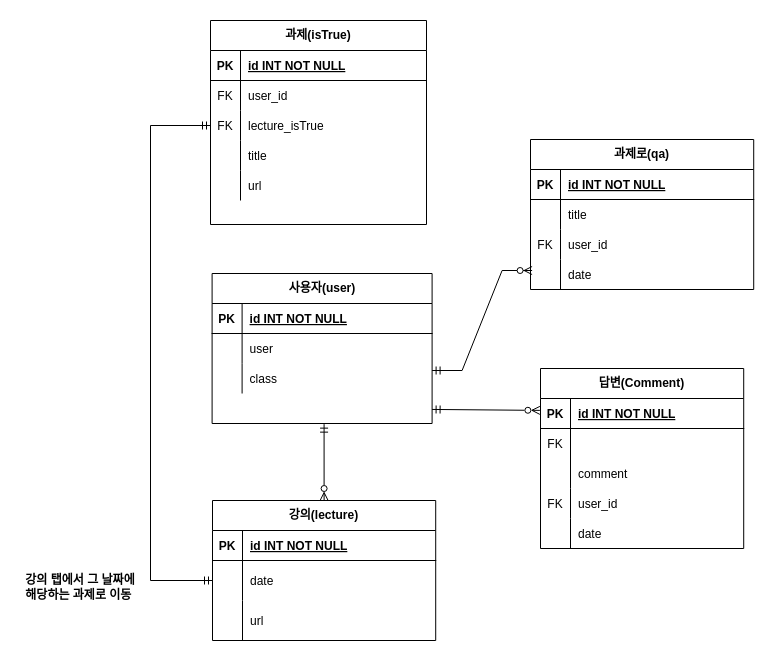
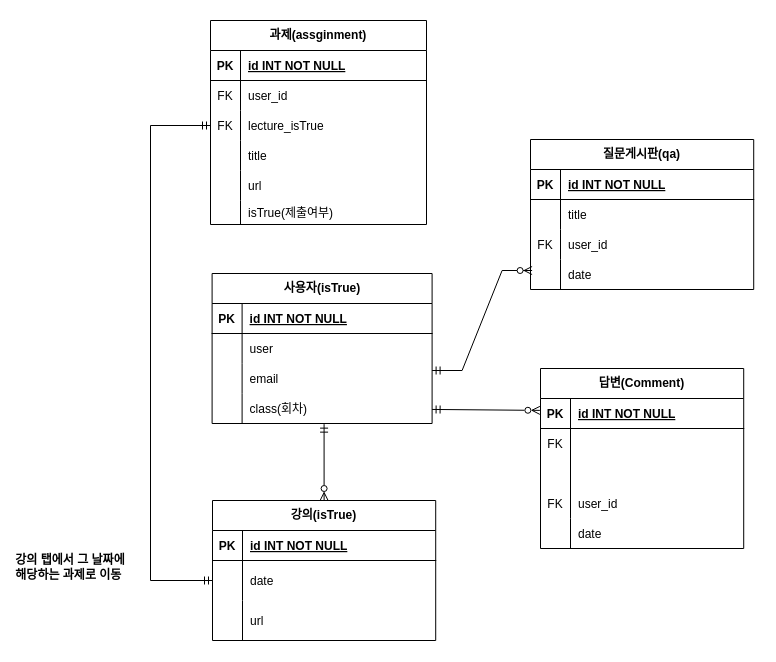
  <mxCell id="0" />
  <mxCell id="1" parent="0" />
  <mxCell id="2" value="" style="edgeStyle=none;rounded=0;orthogonalLoop=1;jettySize=auto;html=1;startArrow=ERmandOne;startFill=0;endArrow=ERzeroToMany;endFill=0;entryX=0.5;entryY=0;entryDx=0;entryDy=0;exitX=0.509;exitY=1.021;exitDx=0;exitDy=0;exitPerimeter=0;" parent="1" source="13" target="16" edge="1"><mxGeometry relative="1" as="geometry" /></mxCell>
- <mxCell id="3" value="사용자(user)" style="shape=table;startSize=30;container=1;collapsible=1;childLayout=tableLayout;fixedRows=1;rowLines=0;fontStyle=1;align=center;resizeLast=1;whiteSpace=wrap;" parent="1" vertex="1"><mxGeometry x="211.6" y="273" width="220" height="150" as="geometry"><mxRectangle x="120" y="120" width="100" height="30" as="alternateBounds" /></mxGeometry></mxCell>
+ <mxCell id="3" value="사용자(isTrue)" style="shape=table;startSize=30;container=1;collapsible=1;childLayout=tableLayout;fixedRows=1;rowLines=0;fontStyle=1;align=center;resizeLast=1;whiteSpace=wrap;" parent="1" vertex="1"><mxGeometry x="211.6" y="273" width="220" height="150" as="geometry"><mxRectangle x="120" y="120" width="100" height="30" as="alternateBounds" /></mxGeometry></mxCell>
  <mxCell id="4" value="" style="shape=partialRectangle;collapsible=0;dropTarget=0;pointerEvents=0;fillColor=none;points=[[0,0.5],[1,0.5]];portConstraint=eastwest;top=0;left=0;right=0;bottom=1;" parent="3" vertex="1"><mxGeometry y="30" width="220" height="30" as="geometry" /></mxCell>
  <mxCell id="5" value="PK" style="shape=partialRectangle;overflow=hidden;connectable=0;fillColor=none;top=0;left=0;bottom=0;right=0;fontStyle=1;" parent="4" vertex="1"><mxGeometry width="30" height="30" as="geometry"><mxRectangle width="30" height="30" as="alternateBounds" /></mxGeometry></mxCell>
  <mxCell id="6" value="id INT NOT NULL " style="shape=partialRectangle;overflow=hidden;connectable=0;fillColor=none;top=0;left=0;bottom=0;right=0;align=left;spacingLeft=6;fontStyle=5;" parent="4" vertex="1"><mxGeometry x="30" width="190" height="30" as="geometry"><mxRectangle width="190" height="30" as="alternateBounds" /></mxGeometry></mxCell>
  <mxCell id="7" value="" style="shape=partialRectangle;collapsible=0;dropTarget=0;pointerEvents=0;fillColor=none;points=[[0,0.5],[1,0.5]];portConstraint=eastwest;top=0;left=0;right=0;bottom=0;" parent="3" vertex="1"><mxGeometry y="60" width="220" height="30" as="geometry" /></mxCell>
  <mxCell id="8" value="" style="shape=partialRectangle;overflow=hidden;connectable=0;fillColor=none;top=0;left=0;bottom=0;right=0;" parent="7" vertex="1"><mxGeometry width="30" height="30" as="geometry"><mxRectangle width="30" height="30" as="alternateBounds" /></mxGeometry></mxCell>
  <mxCell id="9" value="user" style="shape=partialRectangle;overflow=hidden;connectable=0;fillColor=none;top=0;left=0;bottom=0;right=0;align=left;spacingLeft=6;" parent="7" vertex="1"><mxGeometry x="30" width="190" height="30" as="geometry"><mxRectangle width="190" height="30" as="alternateBounds" /></mxGeometry></mxCell>
  <mxCell id="10" value="" style="shape=partialRectangle;collapsible=0;dropTarget=0;pointerEvents=0;fillColor=none;points=[[0,0.5],[1,0.5]];portConstraint=eastwest;top=0;left=0;right=0;bottom=0;" parent="3" vertex="1"><mxGeometry y="90" width="220" height="30" as="geometry" /></mxCell>
  <mxCell id="11" value="" style="shape=partialRectangle;overflow=hidden;connectable=0;fillColor=none;top=0;left=0;bottom=0;right=0;" parent="10" vertex="1"><mxGeometry width="30" height="30" as="geometry"><mxRectangle width="30" height="30" as="alternateBounds" /></mxGeometry></mxCell>
- <mxCell id="12" value="class" style="shape=partialRectangle;overflow=hidden;connectable=0;fillColor=none;top=0;left=0;bottom=0;right=0;align=left;spacingLeft=6;" parent="10" vertex="1"><mxGeometry x="30" width="190" height="30" as="geometry"><mxRectangle width="190" height="30" as="alternateBounds" /></mxGeometry></mxCell>
+ <mxCell id="12" value="email" style="shape=partialRectangle;overflow=hidden;connectable=0;fillColor=none;top=0;left=0;bottom=0;right=0;align=left;spacingLeft=6;" parent="10" vertex="1"><mxGeometry x="30" width="190" height="30" as="geometry"><mxRectangle width="190" height="30" as="alternateBounds" /></mxGeometry></mxCell>
  <mxCell id="13" value="" style="shape=partialRectangle;collapsible=0;dropTarget=0;pointerEvents=0;fillColor=none;points=[[0,0.5],[1,0.5]];portConstraint=eastwest;top=0;left=0;right=0;bottom=0;" parent="3" vertex="1"><mxGeometry y="120" width="220" height="30" as="geometry" /></mxCell>
  <mxCell id="14" value="              " style="shape=partialRectangle;overflow=hidden;connectable=0;fillColor=none;top=0;left=0;bottom=0;right=0;" parent="13" vertex="1"><mxGeometry width="30" height="30" as="geometry"><mxRectangle width="30" height="30" as="alternateBounds" /></mxGeometry></mxCell>
- <mxCell id="16" value="강의(lecture)" style="shape=table;startSize=30;container=1;collapsible=1;childLayout=tableLayout;fixedRows=1;rowLines=0;fontStyle=1;align=center;resizeLast=1;whiteSpace=wrap;" parent="1" vertex="1"><mxGeometry x="212" y="500" width="223.21" height="140" as="geometry"><mxRectangle x="120" y="120" width="100" height="30" as="alternateBounds" /></mxGeometry></mxCell>
+ <mxCell id="15" value="class(회차)" style="shape=partialRectangle;overflow=hidden;connectable=0;fillColor=none;top=0;left=0;bottom=0;right=0;align=left;spacingLeft=6;" parent="13" vertex="1"><mxGeometry x="30" width="190" height="30" as="geometry"><mxRectangle width="190" height="30" as="alternateBounds" /></mxGeometry></mxCell>
+ <mxCell id="16" value="강의(isTrue)" style="shape=table;startSize=30;container=1;collapsible=1;childLayout=tableLayout;fixedRows=1;rowLines=0;fontStyle=1;align=center;resizeLast=1;whiteSpace=wrap;" parent="1" vertex="1"><mxGeometry x="212" y="500" width="223.21" height="140" as="geometry"><mxRectangle x="120" y="120" width="100" height="30" as="alternateBounds" /></mxGeometry></mxCell>
  <mxCell id="17" value="" style="shape=partialRectangle;collapsible=0;dropTarget=0;pointerEvents=0;fillColor=none;points=[[0,0.5],[1,0.5]];portConstraint=eastwest;top=0;left=0;right=0;bottom=1;" parent="16" vertex="1"><mxGeometry y="30" width="223.21" height="30" as="geometry" /></mxCell>
  <mxCell id="18" value="PK" style="shape=partialRectangle;overflow=hidden;connectable=0;fillColor=none;top=0;left=0;bottom=0;right=0;fontStyle=1;" parent="17" vertex="1"><mxGeometry width="30" height="30" as="geometry"><mxRectangle width="30" height="30" as="alternateBounds" /></mxGeometry></mxCell>
  <mxCell id="19" value="id INT NOT NULL " style="shape=partialRectangle;overflow=hidden;connectable=0;fillColor=none;top=0;left=0;bottom=0;right=0;align=left;spacingLeft=6;fontStyle=5;" parent="17" vertex="1"><mxGeometry x="30" width="193.21" height="30" as="geometry"><mxRectangle width="193.21" height="30" as="alternateBounds" /></mxGeometry></mxCell>
  <mxCell id="20" value="" style="shape=partialRectangle;collapsible=0;dropTarget=0;pointerEvents=0;fillColor=none;points=[[0,0.5],[1,0.5]];portConstraint=eastwest;top=0;left=0;right=0;bottom=0;" parent="16" vertex="1"><mxGeometry y="60" width="223.21" height="40" as="geometry" /></mxCell>
  <mxCell id="21" value="" style="shape=partialRectangle;overflow=hidden;connectable=0;fillColor=none;top=0;left=0;bottom=0;right=0;" parent="20" vertex="1"><mxGeometry width="30" height="40" as="geometry"><mxRectangle width="30" height="40" as="alternateBounds" /></mxGeometry></mxCell>
  <mxCell id="22" value="date" style="shape=partialRectangle;overflow=hidden;connectable=0;fillColor=none;top=0;left=0;bottom=0;right=0;align=left;spacingLeft=6;" parent="20" vertex="1"><mxGeometry x="30" width="193.21" height="40" as="geometry"><mxRectangle width="193.21" height="40" as="alternateBounds" /></mxGeometry></mxCell>
  <mxCell id="23" value="" style="shape=partialRectangle;collapsible=0;dropTarget=0;pointerEvents=0;fillColor=none;points=[[0,0.5],[1,0.5]];portConstraint=eastwest;top=0;left=0;right=0;bottom=0;" parent="16" vertex="1"><mxGeometry y="100" width="223.21" height="40" as="geometry" /></mxCell>
  <mxCell id="24" value="" style="shape=partialRectangle;overflow=hidden;connectable=0;fillColor=none;top=0;left=0;bottom=0;right=0;" parent="23" vertex="1"><mxGeometry width="30" height="40" as="geometry"><mxRectangle width="30" height="40" as="alternateBounds" /></mxGeometry></mxCell>
  <mxCell id="25" value="url" style="shape=partialRectangle;overflow=hidden;connectable=0;fillColor=none;top=0;left=0;bottom=0;right=0;align=left;spacingLeft=6;" parent="23" vertex="1"><mxGeometry x="30" width="193.21" height="40" as="geometry"><mxRectangle width="193.21" height="40" as="alternateBounds" /></mxGeometry></mxCell>
- <mxCell id="26" value="과제(isTrue)" style="shape=table;startSize=30;container=1;collapsible=1;childLayout=tableLayout;fixedRows=1;rowLines=0;fontStyle=1;align=center;resizeLast=1;whiteSpace=wrap;" parent="1" vertex="1"><mxGeometry x="210" y="20" width="216" height="204" as="geometry"><mxRectangle x="120" y="120" width="100" height="30" as="alternateBounds" /></mxGeometry></mxCell>
+ <mxCell id="26" value="과제(assginment)" style="shape=table;startSize=30;container=1;collapsible=1;childLayout=tableLayout;fixedRows=1;rowLines=0;fontStyle=1;align=center;resizeLast=1;whiteSpace=wrap;" parent="1" vertex="1"><mxGeometry x="210" y="20" width="216" height="204" as="geometry"><mxRectangle x="120" y="120" width="100" height="30" as="alternateBounds" /></mxGeometry></mxCell>
  <mxCell id="27" value="" style="shape=partialRectangle;collapsible=0;dropTarget=0;pointerEvents=0;fillColor=none;points=[[0,0.5],[1,0.5]];portConstraint=eastwest;top=0;left=0;right=0;bottom=1;" parent="26" vertex="1"><mxGeometry y="30" width="216" height="30" as="geometry" /></mxCell>
  <mxCell id="28" value="PK" style="shape=partialRectangle;overflow=hidden;connectable=0;fillColor=none;top=0;left=0;bottom=0;right=0;fontStyle=1;" parent="27" vertex="1"><mxGeometry width="30" height="30" as="geometry"><mxRectangle width="30" height="30" as="alternateBounds" /></mxGeometry></mxCell>
  <mxCell id="29" value="id INT NOT NULL " style="shape=partialRectangle;overflow=hidden;connectable=0;fillColor=none;top=0;left=0;bottom=0;right=0;align=left;spacingLeft=6;fontStyle=5;" parent="27" vertex="1"><mxGeometry x="30" width="186" height="30" as="geometry"><mxRectangle width="186" height="30" as="alternateBounds" /></mxGeometry></mxCell>
  <mxCell id="30" value="" style="shape=partialRectangle;collapsible=0;dropTarget=0;pointerEvents=0;fillColor=none;points=[[0,0.5],[1,0.5]];portConstraint=eastwest;top=0;left=0;right=0;bottom=0;" parent="26" vertex="1"><mxGeometry y="60" width="216" height="30" as="geometry" /></mxCell>
  <mxCell id="31" value="FK" style="shape=partialRectangle;overflow=hidden;connectable=0;fillColor=none;top=0;left=0;bottom=0;right=0;" parent="30" vertex="1"><mxGeometry width="30" height="30" as="geometry"><mxRectangle width="30" height="30" as="alternateBounds" /></mxGeometry></mxCell>
  <mxCell id="32" value="user_id" style="shape=partialRectangle;overflow=hidden;connectable=0;fillColor=none;top=0;left=0;bottom=0;right=0;align=left;spacingLeft=6;" parent="30" vertex="1"><mxGeometry x="30" width="186" height="30" as="geometry"><mxRectangle width="186" height="30" as="alternateBounds" /></mxGeometry></mxCell>
  <mxCell id="33" value="" style="shape=partialRectangle;collapsible=0;dropTarget=0;pointerEvents=0;fillColor=none;points=[[0,0.5],[1,0.5]];portConstraint=eastwest;top=0;left=0;right=0;bottom=0;" parent="26" vertex="1"><mxGeometry y="90" width="216" height="30" as="geometry" /></mxCell>
  <mxCell id="34" value="FK" style="shape=partialRectangle;overflow=hidden;connectable=0;fillColor=none;top=0;left=0;bottom=0;right=0;" parent="33" vertex="1"><mxGeometry width="30" height="30" as="geometry"><mxRectangle width="30" height="30" as="alternateBounds" /></mxGeometry></mxCell>
  <mxCell id="35" value="lecture_isTrue" style="shape=partialRectangle;overflow=hidden;connectable=0;fillColor=none;top=0;left=0;bottom=0;right=0;align=left;spacingLeft=6;" parent="33" vertex="1"><mxGeometry x="30" width="186" height="30" as="geometry"><mxRectangle width="186" height="30" as="alternateBounds" /></mxGeometry></mxCell>
  <mxCell id="36" value="" style="shape=partialRectangle;collapsible=0;dropTarget=0;pointerEvents=0;fillColor=none;points=[[0,0.5],[1,0.5]];portConstraint=eastwest;top=0;left=0;right=0;bottom=0;" parent="26" vertex="1"><mxGeometry y="120" width="216" height="30" as="geometry" /></mxCell>
  <mxCell id="37" value="" style="shape=partialRectangle;overflow=hidden;connectable=0;fillColor=none;top=0;left=0;bottom=0;right=0;" parent="36" vertex="1"><mxGeometry width="30" height="30" as="geometry"><mxRectangle width="30" height="30" as="alternateBounds" /></mxGeometry></mxCell>
  <mxCell id="38" value="title" style="shape=partialRectangle;overflow=hidden;connectable=0;fillColor=none;top=0;left=0;bottom=0;right=0;align=left;spacingLeft=6;" parent="36" vertex="1"><mxGeometry x="30" width="186" height="30" as="geometry"><mxRectangle width="186" height="30" as="alternateBounds" /></mxGeometry></mxCell>
  <mxCell id="39" value="" style="shape=partialRectangle;collapsible=0;dropTarget=0;pointerEvents=0;fillColor=none;points=[[0,0.5],[1,0.5]];portConstraint=eastwest;top=0;left=0;right=0;bottom=0;" parent="26" vertex="1"><mxGeometry y="150" width="216" height="30" as="geometry" /></mxCell>
  <mxCell id="40" value="" style="shape=partialRectangle;overflow=hidden;connectable=0;fillColor=none;top=0;left=0;bottom=0;right=0;" parent="39" vertex="1"><mxGeometry width="30" height="30" as="geometry"><mxRectangle width="30" height="30" as="alternateBounds" /></mxGeometry></mxCell>
  <mxCell id="41" value="url" style="shape=partialRectangle;overflow=hidden;connectable=0;fillColor=none;top=0;left=0;bottom=0;right=0;align=left;spacingLeft=6;" parent="39" vertex="1"><mxGeometry x="30" width="186" height="30" as="geometry"><mxRectangle width="186" height="30" as="alternateBounds" /></mxGeometry></mxCell>
  <mxCell id="42" value="" style="shape=partialRectangle;collapsible=0;dropTarget=0;pointerEvents=0;fillColor=none;points=[[0,0.5],[1,0.5]];portConstraint=eastwest;top=0;left=0;right=0;bottom=0;" parent="26" vertex="1"><mxGeometry y="180" width="216" height="24" as="geometry" /></mxCell>
  <mxCell id="43" value="" style="shape=partialRectangle;overflow=hidden;connectable=0;fillColor=none;top=0;left=0;bottom=0;right=0;" parent="42" vertex="1"><mxGeometry width="30" height="24" as="geometry"><mxRectangle width="30" height="24" as="alternateBounds" /></mxGeometry></mxCell>
- <mxCell id="45" value="과제로(qa)" style="shape=table;startSize=30;container=1;collapsible=1;childLayout=tableLayout;fixedRows=1;rowLines=0;fontStyle=1;align=center;resizeLast=1;whiteSpace=wrap;" parent="1" vertex="1"><mxGeometry x="530" y="139" width="223.21" height="150" as="geometry"><mxRectangle x="120" y="120" width="100" height="30" as="alternateBounds" /></mxGeometry></mxCell>
+ <mxCell id="44" value="isTrue(제출여부)" style="shape=partialRectangle;overflow=hidden;connectable=0;fillColor=none;top=0;left=0;bottom=0;right=0;align=left;spacingLeft=6;" parent="42" vertex="1"><mxGeometry x="30" width="186" height="24" as="geometry"><mxRectangle width="186" height="24" as="alternateBounds" /></mxGeometry></mxCell>
+ <mxCell id="45" value="질문게시판(qa)" style="shape=table;startSize=30;container=1;collapsible=1;childLayout=tableLayout;fixedRows=1;rowLines=0;fontStyle=1;align=center;resizeLast=1;whiteSpace=wrap;" parent="1" vertex="1"><mxGeometry x="530" y="139" width="223.21" height="150" as="geometry"><mxRectangle x="120" y="120" width="100" height="30" as="alternateBounds" /></mxGeometry></mxCell>
  <mxCell id="46" value="" style="shape=partialRectangle;collapsible=0;dropTarget=0;pointerEvents=0;fillColor=none;points=[[0,0.5],[1,0.5]];portConstraint=eastwest;top=0;left=0;right=0;bottom=1;" parent="45" vertex="1"><mxGeometry y="30" width="223.21" height="30" as="geometry" /></mxCell>
  <mxCell id="47" value="PK" style="shape=partialRectangle;overflow=hidden;connectable=0;fillColor=none;top=0;left=0;bottom=0;right=0;fontStyle=1;" parent="46" vertex="1"><mxGeometry width="30" height="30" as="geometry"><mxRectangle width="30" height="30" as="alternateBounds" /></mxGeometry></mxCell>
  <mxCell id="48" value="id INT NOT NULL " style="shape=partialRectangle;overflow=hidden;connectable=0;fillColor=none;top=0;left=0;bottom=0;right=0;align=left;spacingLeft=6;fontStyle=5;" parent="46" vertex="1"><mxGeometry x="30" width="193.21" height="30" as="geometry"><mxRectangle width="193.21" height="30" as="alternateBounds" /></mxGeometry></mxCell>
  <mxCell id="49" value="" style="shape=partialRectangle;collapsible=0;dropTarget=0;pointerEvents=0;fillColor=none;points=[[0,0.5],[1,0.5]];portConstraint=eastwest;top=0;left=0;right=0;bottom=0;" parent="45" vertex="1"><mxGeometry y="60" width="223.21" height="30" as="geometry" /></mxCell>
  <mxCell id="50" value="" style="shape=partialRectangle;overflow=hidden;connectable=0;fillColor=none;top=0;left=0;bottom=0;right=0;" parent="49" vertex="1"><mxGeometry width="30" height="30" as="geometry"><mxRectangle width="30" height="30" as="alternateBounds" /></mxGeometry></mxCell>
  <mxCell id="51" value="title" style="shape=partialRectangle;overflow=hidden;connectable=0;fillColor=none;top=0;left=0;bottom=0;right=0;align=left;spacingLeft=6;" parent="49" vertex="1"><mxGeometry x="30" width="193.21" height="30" as="geometry"><mxRectangle width="193.21" height="30" as="alternateBounds" /></mxGeometry></mxCell>
  <mxCell id="52" value="" style="shape=partialRectangle;collapsible=0;dropTarget=0;pointerEvents=0;fillColor=none;points=[[0,0.5],[1,0.5]];portConstraint=eastwest;top=0;left=0;right=0;bottom=0;" parent="45" vertex="1"><mxGeometry y="90" width="223.21" height="30" as="geometry" /></mxCell>
  <mxCell id="53" value="FK" style="shape=partialRectangle;overflow=hidden;connectable=0;fillColor=none;top=0;left=0;bottom=0;right=0;" parent="52" vertex="1"><mxGeometry width="30" height="30" as="geometry"><mxRectangle width="30" height="30" as="alternateBounds" /></mxGeometry></mxCell>
  <mxCell id="54" value="user_id" style="shape=partialRectangle;overflow=hidden;connectable=0;fillColor=none;top=0;left=0;bottom=0;right=0;align=left;spacingLeft=6;" parent="52" vertex="1"><mxGeometry x="30" width="193.21" height="30" as="geometry"><mxRectangle width="193.21" height="30" as="alternateBounds" /></mxGeometry></mxCell>
  <mxCell id="55" value="" style="shape=partialRectangle;collapsible=0;dropTarget=0;pointerEvents=0;fillColor=none;points=[[0,0.5],[1,0.5]];portConstraint=eastwest;top=0;left=0;right=0;bottom=0;" parent="45" vertex="1"><mxGeometry y="120" width="223.21" height="30" as="geometry" /></mxCell>
  <mxCell id="56" value="" style="shape=partialRectangle;overflow=hidden;connectable=0;fillColor=none;top=0;left=0;bottom=0;right=0;" parent="55" vertex="1"><mxGeometry width="30" height="30" as="geometry"><mxRectangle width="30" height="30" as="alternateBounds" /></mxGeometry></mxCell>
  <mxCell id="57" value="date" style="shape=partialRectangle;overflow=hidden;connectable=0;fillColor=none;top=0;left=0;bottom=0;right=0;align=left;spacingLeft=6;" parent="55" vertex="1"><mxGeometry x="30" width="193.21" height="30" as="geometry"><mxRectangle width="193.21" height="30" as="alternateBounds" /></mxGeometry></mxCell>
  <mxCell id="58" value="" style="edgeStyle=entityRelationEdgeStyle;fontSize=12;html=1;endArrow=ERzeroToMany;startArrow=ERmandOne;rounded=0;" parent="1" edge="1"><mxGeometry width="100" height="100" relative="1" as="geometry"><mxPoint x="431.6" y="370" as="sourcePoint" /><mxPoint x="531.6" y="270" as="targetPoint" /></mxGeometry></mxCell>
  <mxCell id="59" value="답변(Comment)" style="shape=table;startSize=30;container=1;collapsible=1;childLayout=tableLayout;fixedRows=1;rowLines=0;fontStyle=1;align=center;resizeLast=1;whiteSpace=wrap;" parent="1" vertex="1"><mxGeometry x="540" y="368" width="203.21" height="180" as="geometry"><mxRectangle x="120" y="120" width="100" height="30" as="alternateBounds" /></mxGeometry></mxCell>
  <mxCell id="60" value="" style="shape=partialRectangle;collapsible=0;dropTarget=0;pointerEvents=0;fillColor=none;points=[[0,0.5],[1,0.5]];portConstraint=eastwest;top=0;left=0;right=0;bottom=1;" parent="59" vertex="1"><mxGeometry y="30" width="203.21" height="30" as="geometry" /></mxCell>
  <mxCell id="61" value="PK" style="shape=partialRectangle;overflow=hidden;connectable=0;fillColor=none;top=0;left=0;bottom=0;right=0;fontStyle=1;" parent="60" vertex="1"><mxGeometry width="30" height="30" as="geometry"><mxRectangle width="30" height="30" as="alternateBounds" /></mxGeometry></mxCell>
  <mxCell id="62" value="id INT NOT NULL " style="shape=partialRectangle;overflow=hidden;connectable=0;fillColor=none;top=0;left=0;bottom=0;right=0;align=left;spacingLeft=6;fontStyle=5;" parent="60" vertex="1"><mxGeometry x="30" width="173.21" height="30" as="geometry"><mxRectangle width="173.21" height="30" as="alternateBounds" /></mxGeometry></mxCell>
  <mxCell id="63" value="" style="shape=partialRectangle;collapsible=0;dropTarget=0;pointerEvents=0;fillColor=none;points=[[0,0.5],[1,0.5]];portConstraint=eastwest;top=0;left=0;right=0;bottom=0;" parent="59" vertex="1"><mxGeometry y="60" width="203.21" height="30" as="geometry" /></mxCell>
  <mxCell id="64" value="FK" style="shape=partialRectangle;overflow=hidden;connectable=0;fillColor=none;top=0;left=0;bottom=0;right=0;" parent="63" vertex="1"><mxGeometry width="30" height="30" as="geometry"><mxRectangle width="30" height="30" as="alternateBounds" /></mxGeometry></mxCell>
  <mxCell id="65" value="" style="shape=partialRectangle;collapsible=0;dropTarget=0;pointerEvents=0;fillColor=none;points=[[0,0.5],[1,0.5]];portConstraint=eastwest;top=0;left=0;right=0;bottom=0;" parent="59" vertex="1"><mxGeometry y="90" width="203.21" height="30" as="geometry" /></mxCell>
  <mxCell id="66" value="" style="shape=partialRectangle;overflow=hidden;connectable=0;fillColor=none;top=0;left=0;bottom=0;right=0;" parent="65" vertex="1"><mxGeometry width="30" height="30" as="geometry"><mxRectangle width="30" height="30" as="alternateBounds" /></mxGeometry></mxCell>
- <mxCell id="67" value="comment" style="shape=partialRectangle;overflow=hidden;connectable=0;fillColor=none;top=0;left=0;bottom=0;right=0;align=left;spacingLeft=6;" parent="65" vertex="1"><mxGeometry x="30" width="173.21" height="30" as="geometry"><mxRectangle width="173.21" height="30" as="alternateBounds" /></mxGeometry></mxCell>
  <mxCell id="68" value="" style="shape=partialRectangle;collapsible=0;dropTarget=0;pointerEvents=0;fillColor=none;points=[[0,0.5],[1,0.5]];portConstraint=eastwest;top=0;left=0;right=0;bottom=0;" parent="59" vertex="1"><mxGeometry y="120" width="203.21" height="30" as="geometry" /></mxCell>
  <mxCell id="69" value="FK" style="shape=partialRectangle;overflow=hidden;connectable=0;fillColor=none;top=0;left=0;bottom=0;right=0;" parent="68" vertex="1"><mxGeometry width="30" height="30" as="geometry"><mxRectangle width="30" height="30" as="alternateBounds" /></mxGeometry></mxCell>
  <mxCell id="70" value="user_id" style="shape=partialRectangle;overflow=hidden;connectable=0;fillColor=none;top=0;left=0;bottom=0;right=0;align=left;spacingLeft=6;" parent="68" vertex="1"><mxGeometry x="30" width="173.21" height="30" as="geometry"><mxRectangle width="173.21" height="30" as="alternateBounds" /></mxGeometry></mxCell>
  <mxCell id="71" value="" style="shape=partialRectangle;collapsible=0;dropTarget=0;pointerEvents=0;fillColor=none;points=[[0,0.5],[1,0.5]];portConstraint=eastwest;top=0;left=0;right=0;bottom=0;" parent="59" vertex="1"><mxGeometry y="150" width="203.21" height="30" as="geometry" /></mxCell>
  <mxCell id="72" value="" style="shape=partialRectangle;overflow=hidden;connectable=0;fillColor=none;top=0;left=0;bottom=0;right=0;" parent="71" vertex="1"><mxGeometry width="30" height="30" as="geometry"><mxRectangle width="30" height="30" as="alternateBounds" /></mxGeometry></mxCell>
  <mxCell id="73" value="date" style="shape=partialRectangle;overflow=hidden;connectable=0;fillColor=none;top=0;left=0;bottom=0;right=0;align=left;spacingLeft=6;" parent="71" vertex="1"><mxGeometry x="30" width="173.21" height="30" as="geometry"><mxRectangle width="173.21" height="30" as="alternateBounds" /></mxGeometry></mxCell>
  <mxCell id="74" value="" style="edgeStyle=none;rounded=0;orthogonalLoop=1;jettySize=auto;html=1;startArrow=ERmandOne;startFill=0;endArrow=ERzeroToMany;endFill=0;entryX=-0.003;entryY=0.396;entryDx=0;entryDy=0;entryPerimeter=0;" parent="1" source="13" target="60" edge="1"><mxGeometry relative="1" as="geometry"><mxPoint x="540" y="413" as="targetPoint" /><Array as="points" /></mxGeometry></mxCell>
  <mxCell id="75" value="" style="edgeStyle=orthogonalEdgeStyle;fontSize=12;html=1;endArrow=ERmandOne;startArrow=ERmandOne;rounded=0;entryX=0;entryY=0.333;entryDx=0;entryDy=0;entryPerimeter=0;strokeColor=none;" parent="1" source="23" target="33" edge="1"><mxGeometry width="100" height="100" relative="1" as="geometry"><mxPoint x="90" y="640" as="sourcePoint" /><mxPoint x="150" y="310" as="targetPoint" /></mxGeometry></mxCell>
  <mxCell id="76" value="" style="edgeStyle=orthogonalEdgeStyle;fontSize=12;html=1;endArrow=ERmandOne;startArrow=ERmandOne;rounded=0;entryX=0;entryY=0.5;entryDx=0;entryDy=0;exitX=0;exitY=0.5;exitDx=0;exitDy=0;" parent="1" source="20" target="33" edge="1"><mxGeometry width="100" height="100" relative="1" as="geometry"><mxPoint x="200" y="650" as="sourcePoint" /><mxPoint x="180" y="360" as="targetPoint" /><Array as="points"><mxPoint x="150" y="580" /><mxPoint x="150" y="125" /></Array></mxGeometry></mxCell>
- <mxCell id="77" value="강의 탭에서 그 날짜에 해당하는 과제로 이동&amp;nbsp;" style="text;html=1;strokeColor=none;fillColor=none;align=center;verticalAlign=middle;whiteSpace=wrap;rounded=0;horizontal=1;fontStyle=1" parent="1" vertex="1"><mxGeometry x="20" y="540" width="120" height="93" as="geometry" /></mxCell>
+ <mxCell id="77" value="강의 탭에서 그 날짜에 해당하는 과제로 이동&amp;nbsp;" style="text;html=1;strokeColor=none;fillColor=none;align=center;verticalAlign=middle;whiteSpace=wrap;rounded=0;horizontal=1;fontStyle=1" parent="1" vertex="1"><mxGeometry x="10" y="520" width="120" height="93" as="geometry" /></mxCell>
